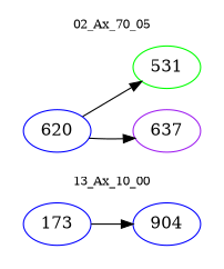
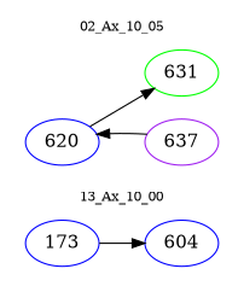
  digraph {
    rankdir=LR
    node [color=blue]
    edge [color=black]
    n1 [label=173]
-   n2 [label=904]
+   n2 [label=604]
    n3 [label=620]
    n4 [color=purple label=637]
-   n5 [color=green label=531]
+   n5 [color=green label=631]
    subgraph cluster_1 {
      color=white
      fontsize=10
      label="13_Ax_10_00"
      n1
      n2
    }
    subgraph cluster_2 {
      color=white
      fontsize=10
-     label="02_Ax_70_05"
+     label="02_Ax_10_05"
      n3
      n4
      n5
    }
    n1 -> n2
-   n3 -> n4
+   n4 -> n3
    n3 -> n5
  }
